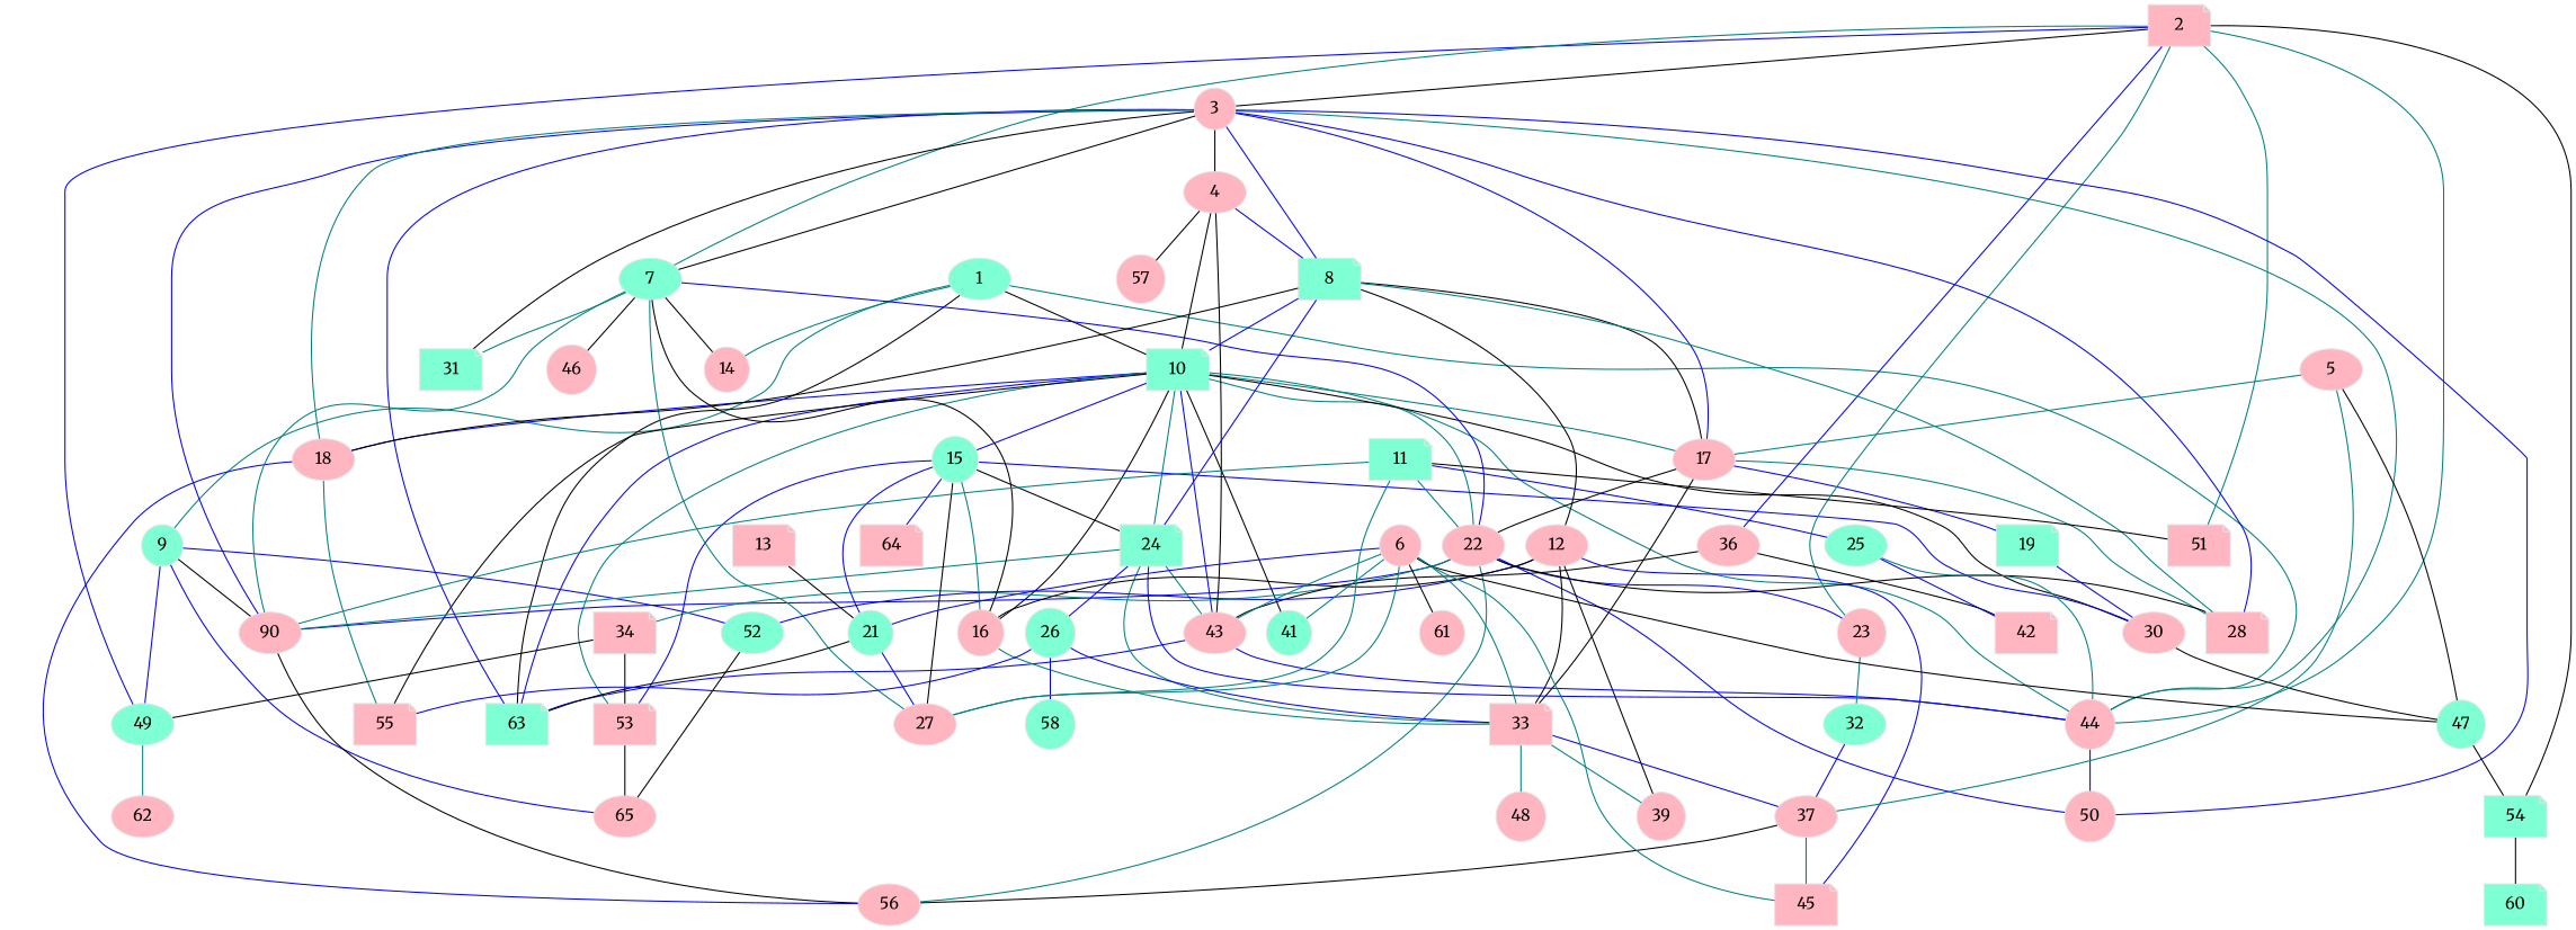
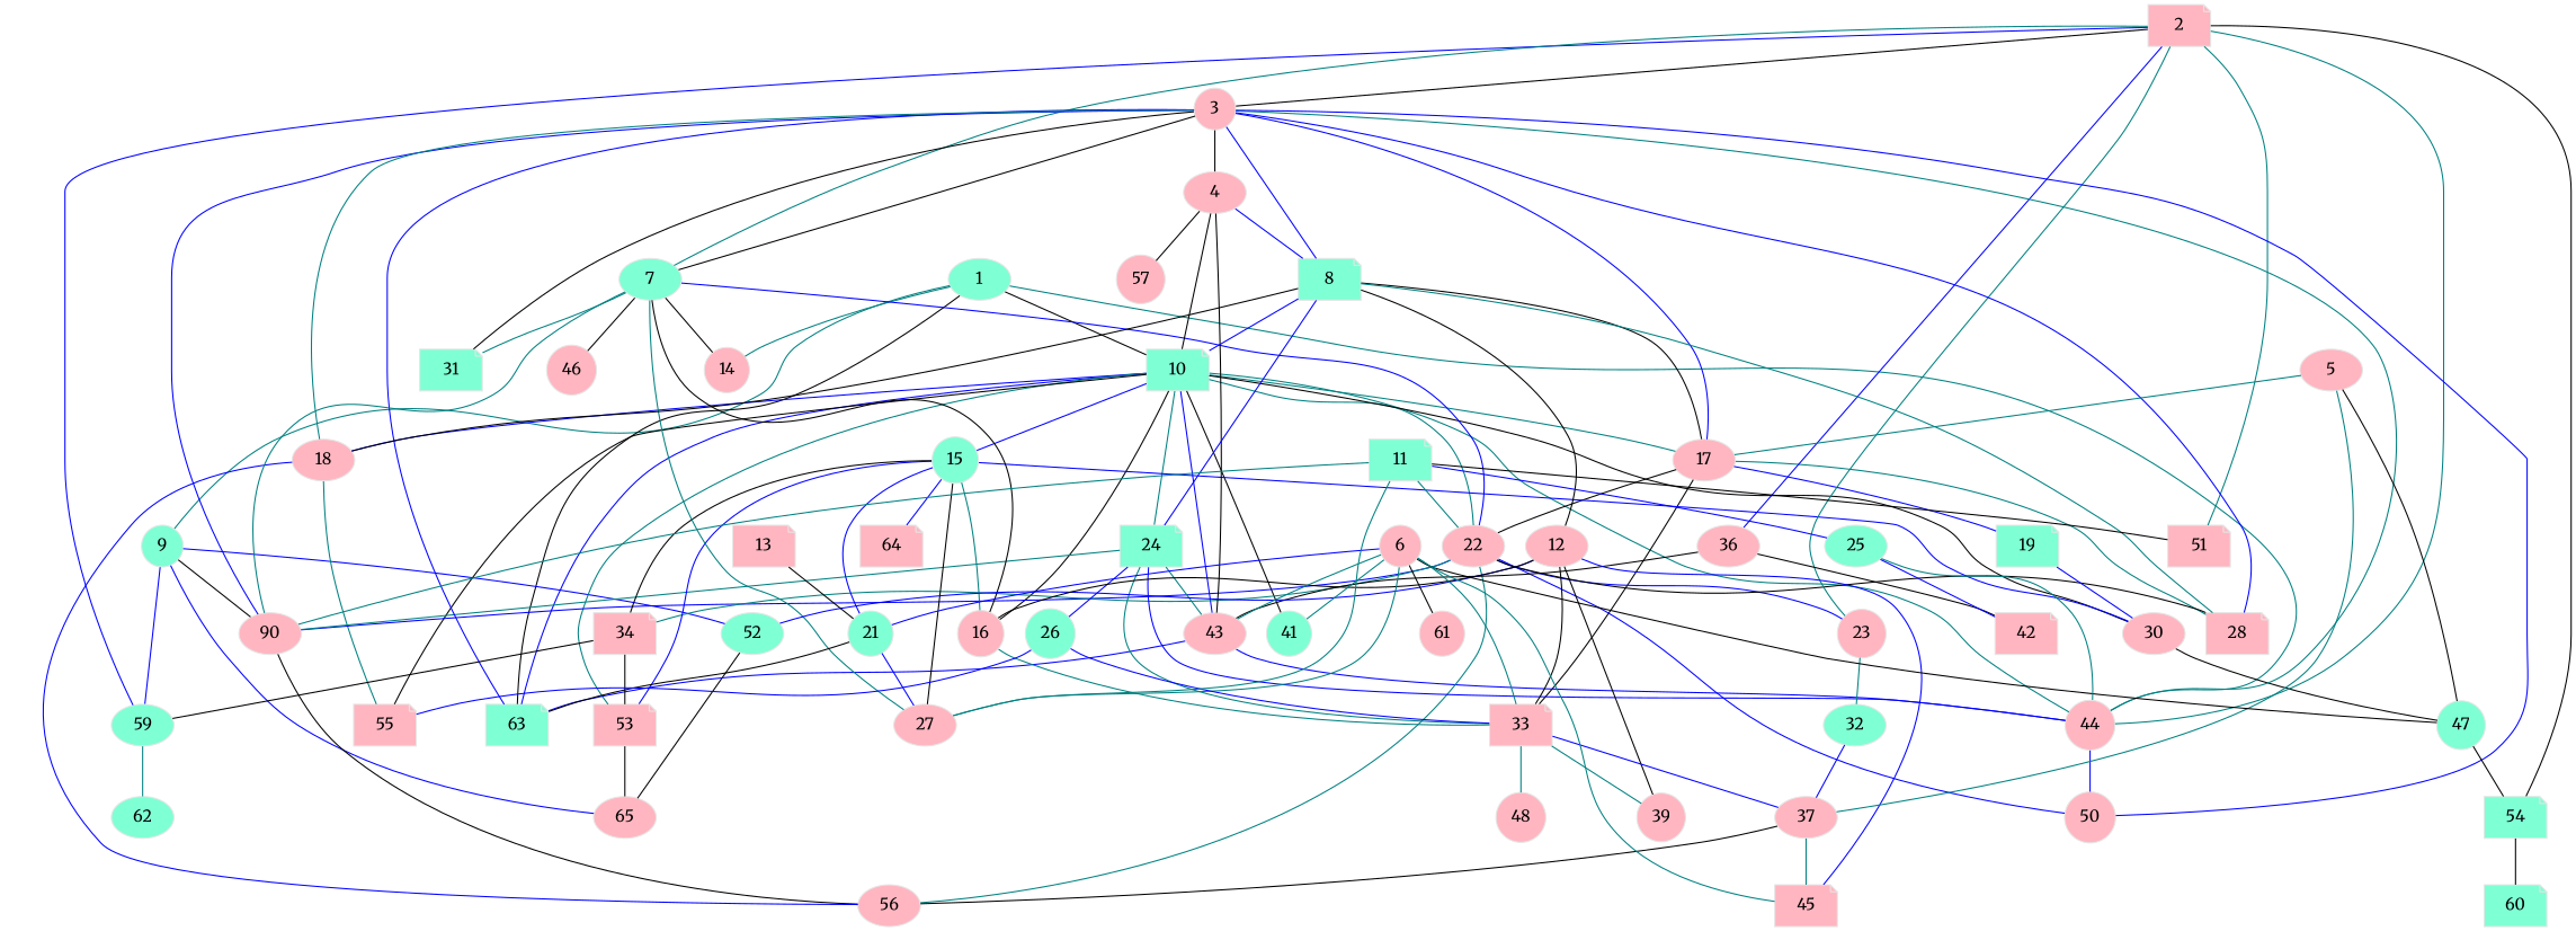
  graph {
    fontname=Merriweather
    node [color=gray90 fillcolor=lightpink fontname=Merriweather shape=ellipse style=filled]
    edge [color=black fontname=Merriweather weight=1.0]
    1 [fillcolor=aquamarine]
    9 [fillcolor=aquamarine shape=circle]
    10 [fillcolor=aquamarine shape=note]
    14 [shape=circle]
    44 [shape=circle]
    63 [fillcolor=aquamarine shape=note]
-   59 [fillcolor=aquamarine label=49]
+   59 [fillcolor=aquamarine]
    n8 [label=90]
    52 [fillcolor=aquamarine]
    65
    17
    18
    43
    41 [fillcolor=aquamarine shape=circle]
    16 [shape=circle]
    22
    24 [fillcolor=aquamarine shape=note]
    15 [fillcolor=aquamarine shape=circle]
    30
    53 [shape=note]
    55 [shape=note]
    50 [shape=circle]
    2 [shape=note]
    3 [shape=circle]
    7 [fillcolor=aquamarine]
    23 [shape=circle]
    36
    51 [shape=note]
    54 [fillcolor=aquamarine shape=note]
    4
    8 [fillcolor=aquamarine shape=note]
    28 [shape=note]
    31 [fillcolor=aquamarine shape=note]
    27
    46 [shape=circle]
    32 [fillcolor=aquamarine]
    42 [shape=note]
    60 [fillcolor=aquamarine shape=note]
-   62
+   62 [fillcolor=aquamarine]
    57 [shape=circle]
    12
    33 [shape=note]
    19 [fillcolor=aquamarine shape=note]
    56
    5
    37
    47 [fillcolor=aquamarine shape=circle]
    45 [shape=note]
    6 [shape=circle]
    21 [fillcolor=aquamarine shape=circle]
    61 [shape=circle]
    39 [shape=circle]
    48 [shape=circle]
    34 [shape=note]
    26 [fillcolor=aquamarine shape=circle]
    64 [shape=note]
    11 [fillcolor=aquamarine shape=note]
    25 [fillcolor=aquamarine]
    13 [shape=note]
-   58 [fillcolor=aquamarine shape=circle]
    1 -- 9 [color=teal]
    1 -- 10
    1 -- 14 [color=teal]
    1 -- 44 [color=teal weight=2.0]
    1 -- 63
    9 -- 59 [color=blue]
    9 -- n8
    9 -- 52 [color=blue]
    9 -- 65 [color=blue]
    10 -- 44 [color=teal]
    10 -- 63 [color=blue weight=2.0]
    10 -- 17 [color=teal weight=2.0]
    10 -- 18 [color=blue]
    10 -- 43 [color=blue]
    10 -- 41
    10 -- 16
    10 -- 22 [color=teal weight=2.0]
    10 -- 24 [color=teal]
    10 -- 15 [color=blue]
    10 -- 30
    10 -- 53 [color=teal]
    10 -- 55
    44 -- 50 [color=blue]
    59 -- 62 [color=teal]
    n8 -- 56
    52 -- 65
    17 -- 22 [weight=3.0]
    17 -- 28 [color=teal]
    17 -- 33
    17 -- 19 [color=blue weight=2.0]
    18 -- 55 [color=teal]
    18 -- 56 [color=blue]
    43 -- 44 [color=blue weight=2.0]
    43 -- 63 [color=blue weight=2.0]
    16 -- 33 [color=teal]
    22 -- n8 [color=blue]
    22 -- 50 [color=blue]
    22 -- 23 [color=blue]
    22 -- 28
    22 -- 56 [color=teal]
    22 -- 34 [color=teal]
    24 -- 44 [color=blue]
    24 -- n8 [color=teal]
    24 -- 43 [color=teal]
    24 -- 33 [color=teal]
    24 -- 26 [color=blue]
    15 -- 16 [color=teal]
    15 -- 30 [color=blue]
    15 -- 53 [color=blue]
    15 -- 27
    15 -- 21 [color=blue]
-   15 -- 24
+   15 -- 34
    15 -- 64 [color=blue]
    30 -- 47
    53 -- 65
    2 -- 44 [color=teal]
    2 -- 59 [color=blue]
    2 -- 3
    2 -- 7 [color=teal]
    2 -- 23 [color=teal]
    2 -- 36 [color=blue]
    2 -- 51 [color=teal]
    2 -- 54
    3 -- 44 [color=teal]
    3 -- 63 [color=blue]
    3 -- n8 [color=blue]
    3 -- 17 [color=blue]
    3 -- 18 [color=teal]
    3 -- 50 [color=blue]
    3 -- 7
    3 -- 4
    3 -- 8 [color=blue]
    3 -- 28 [color=blue]
    3 -- 31 [weight=2.0]
    7 -- 14
    7 -- n8 [color=teal]
    7 -- 16
    7 -- 22 [color=blue]
    7 -- 31 [color=teal weight=2.0]
    7 -- 27 [color=teal]
    7 -- 46
    23 -- 32 [color=teal]
    36 -- 43
    36 -- 42
    54 -- 60
    4 -- 10
    4 -- 43
    4 -- 8 [color=blue]
    4 -- 57
    8 -- 10 [color=blue]
    8 -- 17
    8 -- 18
    8 -- 24 [color=blue weight=2.0]
    8 -- 28 [color=teal weight=2.0]
    8 -- 12
    32 -- 37 [color=blue]
    12 -- 52 [color=blue]
    12 -- 16
    12 -- 33
    12 -- 45 [color=blue]
    12 -- 39
    33 -- 37 [color=blue]
    33 -- 39 [color=teal]
    33 -- 48 [color=teal]
    19 -- 30 [color=blue]
    5 -- 17 [color=teal]
    5 -- 37 [color=teal]
    5 -- 47
    37 -- 56
    37 -- 45 [color=teal]
    47 -- 54
    6 -- 43 [color=teal]
    6 -- 41 [color=teal]
    6 -- 27 [color=teal]
    6 -- 33 [color=teal weight=2.0]
    6 -- 47
    6 -- 45 [color=teal]
    6 -- 21 [color=blue]
    6 -- 61
    21 -- 63
    21 -- 27 [color=blue]
    34 -- 59
    34 -- 53
    26 -- 55 [color=blue]
    26 -- 33 [color=blue]
-   26 -- 58 [color=blue]
    11 -- n8 [color=teal]
    11 -- 22 [color=teal]
    11 -- 51
    11 -- 27 [color=teal]
    11 -- 25 [color=blue]
    25 -- 44 [color=teal]
    25 -- 42 [color=blue]
    13 -- 21
  }
